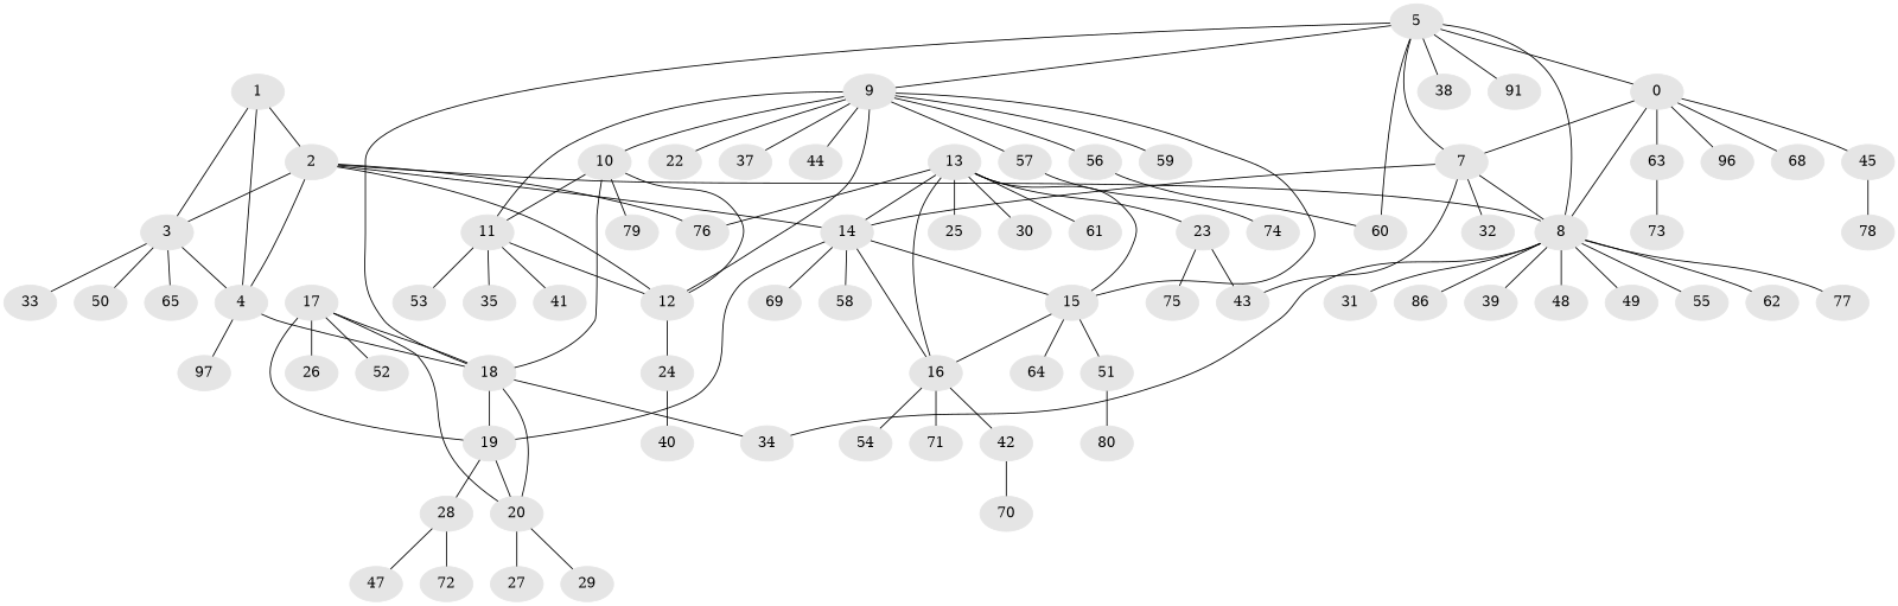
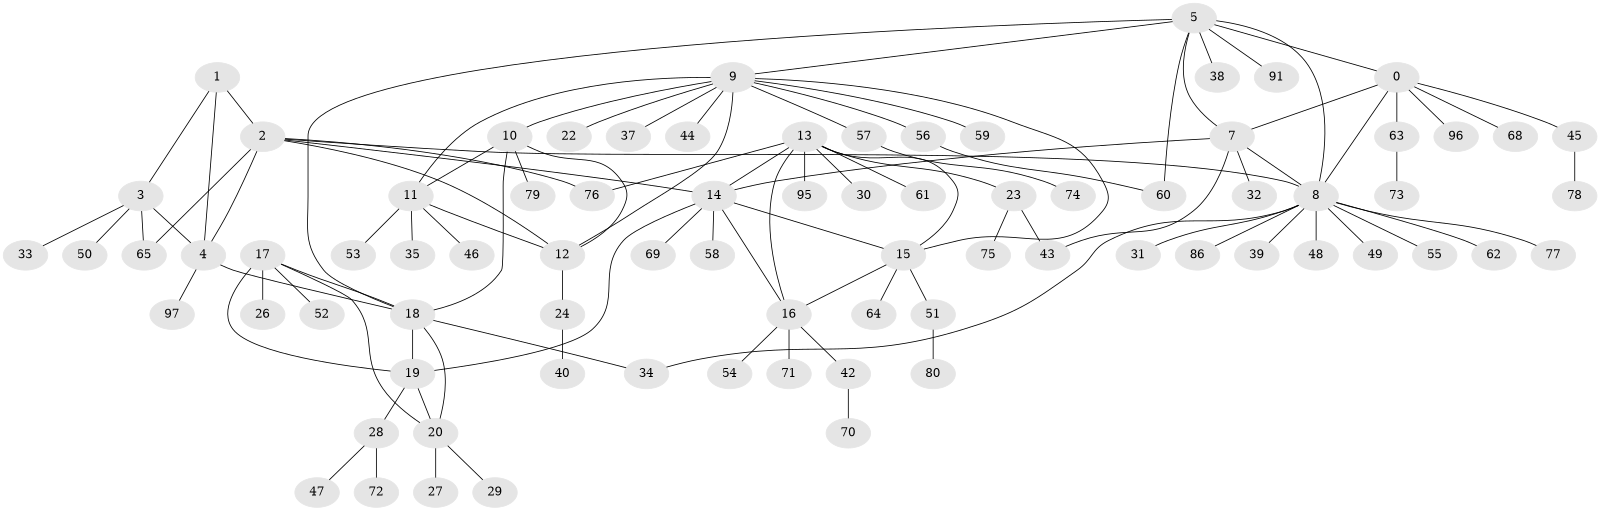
  graph {
    node [color=gray90 style=filled]
    1
    2
    3
    4
    8
    12
    14
    76
    33
    50
    65
    18
    n13 [label=97]
    31
    34
    n16 [label=86]
    39
    48
    49
    55
    62
    77
    24
    15
    16
    19
    58
    69
    20
    5
    n31 [label=0]
    7
    9
    38
    n35 [label=91]
    60
    45
    63
    n39 [label=96]
    68
    32
    43
    10
    11
    22
    37
    44
    56
    57
    59
    78
    73
    79
    35
-   46 [label=41]
+   46
    53
    51
    64
    74
    40
    13
    23
-   25
+   25 [label=95]
    30
    61
    42
    54
    71
    75
    28
    80
    70
    17
    26
    52
    27
    29
    47
    72
    1 -- 2
    1 -- 3
    1 -- 4
-   2 -- 3
+   2 -- 65
    2 -- 4
    2 -- 8
    2 -- 12
    2 -- 14
    2 -- 76
    3 -- 4
    3 -- 33
    3 -- 50
    3 -- 65
    4 -- 18
    4 -- n13
    8 -- 31
    8 -- 34
    8 -- n16
    8 -- 39
    8 -- 48
    8 -- 49
    8 -- 55
    8 -- 62
    8 -- 77
    12 -- 24
    14 -- 15
    14 -- 16
    14 -- 19
    14 -- 58
    14 -- 69
    18 -- 34
    18 -- 19
    18 -- 20
    24 -- 40
    15 -- 16
    15 -- 51
    15 -- 64
    16 -- 42
    16 -- 54
    16 -- 71
    19 -- 20
    19 -- 28
    20 -- 27
    20 -- 29
    5 -- 8
    5 -- 18
    5 -- n31
    5 -- 7
    5 -- 9
    5 -- 38
    5 -- n35
    5 -- 60
    n31 -- 8
    n31 -- 7
    n31 -- 45
    n31 -- 63
    n31 -- n39
    n31 -- 68
    7 -- 8
    7 -- 14
    7 -- 32
    7 -- 43
    9 -- 12
    9 -- 15
    9 -- 10
    9 -- 11
    9 -- 22
    9 -- 37
    9 -- 44
    9 -- 56
    9 -- 57
    9 -- 59
    45 -- 78
    63 -- 73
    10 -- 12
    10 -- 18
    10 -- 11
    10 -- 79
    11 -- 12
    11 -- 35
    11 -- 46
    11 -- 53
    56 -- 60
    57 -- 74
    51 -- 80
    13 -- 14
    13 -- 76
    13 -- 15
    13 -- 16
    13 -- 23
    13 -- 25
    13 -- 30
    13 -- 61
    23 -- 43
    23 -- 75
    42 -- 70
    28 -- 47
    28 -- 72
    17 -- 18
    17 -- 19
    17 -- 20
    17 -- 26
    17 -- 52
  }
